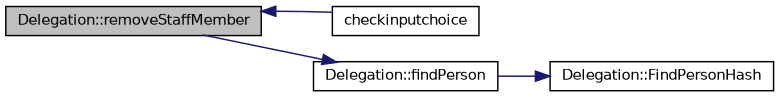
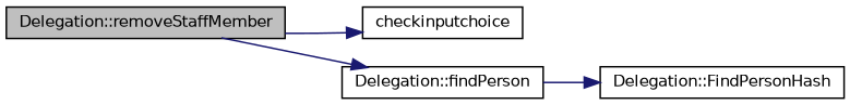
  digraph {
    rankdir=LR
    node [color=black fillcolor=white fontname=Helvetica fontsize=10 shape=record style=filled]
    edge [color=midnightblue fontname=Helvetica fontsize=10 labelfontname=Helvetica labelfontsize=10 style=solid]
    n1 [fillcolor=grey75 fontcolor=black height=0.2 label="Delegation::removeStaffMember" width=0.4]
    n2 [height=0.2 label=checkinputchoice width=0.4]
    n3 [height=0.2 label="Delegation::findPerson" width=0.4]
    n4 [height=0.2 label="Delegation::FindPersonHash" width=0.4]
-   n2 -> n1
+   n1 -> n2
    n1 -> n3
    n3 -> n4
  }
